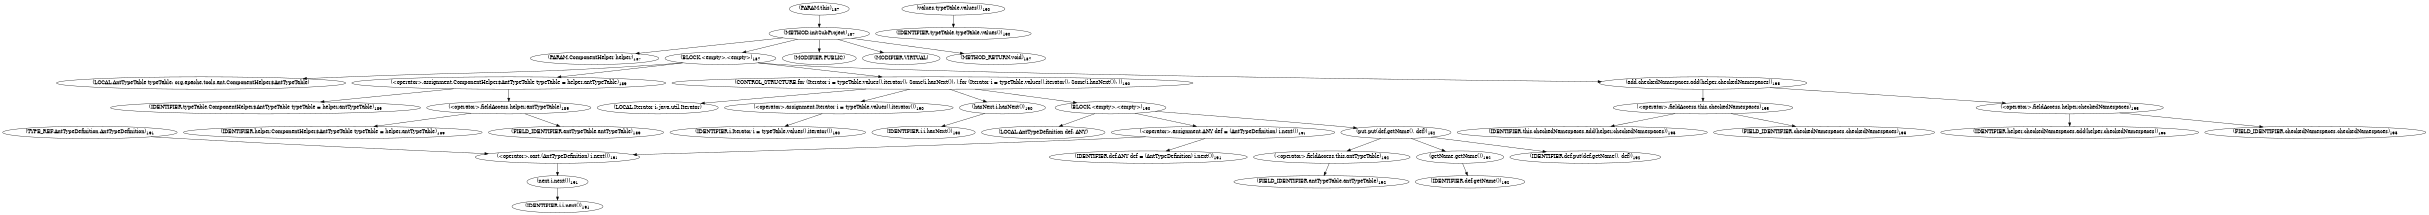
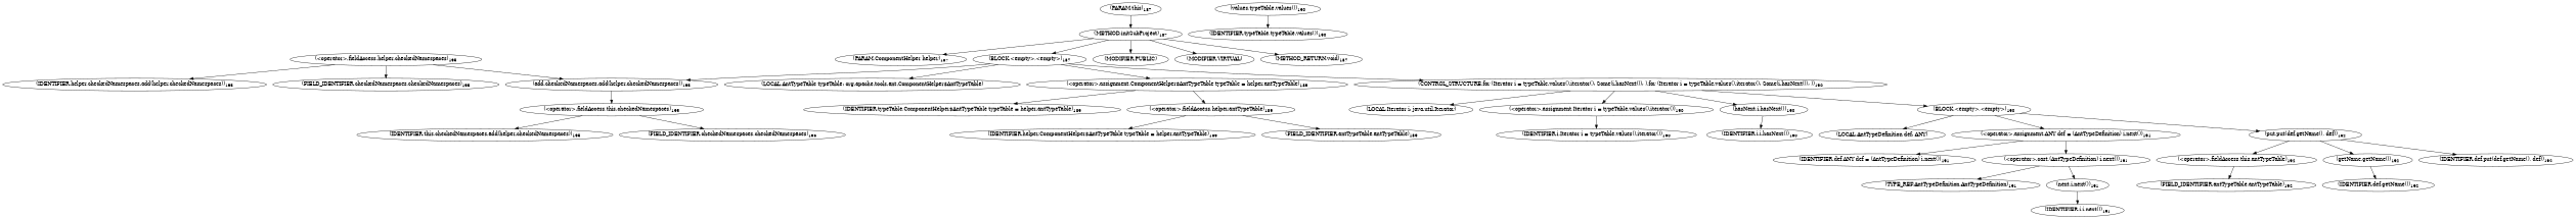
  digraph {
    n1 [label=<(METHOD,initSubProject)<SUB>187</SUB>>]
    n2 [label=<(PARAM,ComponentHelper helper)<SUB>187</SUB>>]
    n3 [label=<(BLOCK,&lt;empty&gt;,&lt;empty&gt;)<SUB>187</SUB>>]
    n4 [label=<(MODIFIER,PUBLIC)>]
    n5 [label=<(MODIFIER,VIRTUAL)>]
    n6 [label=<(METHOD_RETURN,void)<SUB>187</SUB>>]
    n7 [label=<(PARAM,this)<SUB>187</SUB>>]
    n8 [label=<(LOCAL,AntTypeTable typeTable: org.apache.tools.ant.ComponentHelper$AntTypeTable)>]
    n9 [label=<(&lt;operator&gt;.assignment,ComponentHelper$AntTypeTable typeTable = helper.antTypeTable)<SUB>189</SUB>>]
    n10 [label=<(CONTROL_STRUCTURE,for (Iterator i = typeTable.values().iterator(); Some(i.hasNext()); ),for (Iterator i = typeTable.values().iterator(); Some(i.hasNext()); ))<SUB>190</SUB>>]
    n11 [label=<(add,checkedNamespaces.add(helper.checkedNamespaces))<SUB>195</SUB>>]
    n12 [label=<(IDENTIFIER,typeTable,ComponentHelper$AntTypeTable typeTable = helper.antTypeTable)<SUB>189</SUB>>]
    n13 [label=<(&lt;operator&gt;.fieldAccess,helper.antTypeTable)<SUB>189</SUB>>]
    n14 [label=<(LOCAL,Iterator i: java.util.Iterator)>]
    n15 [label=<(&lt;operator&gt;.assignment,Iterator i = typeTable.values().iterator())<SUB>190</SUB>>]
    n16 [label=<(hasNext,i.hasNext())<SUB>190</SUB>>]
    n17 [label=<(BLOCK,&lt;empty&gt;,&lt;empty&gt;)<SUB>190</SUB>>]
    n18 [label=<(&lt;operator&gt;.fieldAccess,this.checkedNamespaces)<SUB>195</SUB>>]
    n19 [label=<(&lt;operator&gt;.fieldAccess,helper.checkedNamespaces)<SUB>195</SUB>>]
    n20 [label=<(IDENTIFIER,helper,ComponentHelper$AntTypeTable typeTable = helper.antTypeTable)<SUB>189</SUB>>]
    n21 [label=<(FIELD_IDENTIFIER,antTypeTable,antTypeTable)<SUB>189</SUB>>]
    n22 [label=<(IDENTIFIER,i,Iterator i = typeTable.values().iterator())<SUB>190</SUB>>]
    n23 [label=<(IDENTIFIER,i,i.hasNext())<SUB>190</SUB>>]
    n24 [label=<(LOCAL,AntTypeDefinition def: ANY)>]
    n25 [label=<(&lt;operator&gt;.assignment,ANY def = (AntTypeDefinition) i.next())<SUB>191</SUB>>]
    n26 [label=<(put,put(def.getName(), def))<SUB>152</SUB>>]
    n27 [label=<(values,typeTable.values())<SUB>190</SUB>>]
    n28 [label=<(IDENTIFIER,typeTable,typeTable.values())<SUB>190</SUB>>]
    n29 [label=<(IDENTIFIER,def,ANY def = (AntTypeDefinition) i.next())<SUB>191</SUB>>]
    n30 [label=<(&lt;operator&gt;.cast,(AntTypeDefinition) i.next())<SUB>191</SUB>>]
    n31 [label=<(&lt;operator&gt;.fieldAccess,this.antTypeTable)<SUB>192</SUB>>]
    n32 [label=<(getName,getName())<SUB>192</SUB>>]
    n33 [label=<(IDENTIFIER,def,put(def.getName(), def))<SUB>192</SUB>>]
    n34 [label=<(TYPE_REF,AntTypeDefinition,AntTypeDefinition)<SUB>191</SUB>>]
    n35 [label=<(next,i.next())<SUB>191</SUB>>]
    n36 [label=<(IDENTIFIER,i,i.next())<SUB>191</SUB>>]
    n37 [label=<(FIELD_IDENTIFIER,antTypeTable,antTypeTable)<SUB>192</SUB>>]
    n38 [label=<(IDENTIFIER,def,getName())<SUB>192</SUB>>]
    n39 [label=<(IDENTIFIER,this,checkedNamespaces.add(helper.checkedNamespaces))<SUB>195</SUB>>]
    n40 [label=<(FIELD_IDENTIFIER,checkedNamespaces,checkedNamespaces)<SUB>195</SUB>>]
    n41 [label=<(IDENTIFIER,helper,checkedNamespaces.add(helper.checkedNamespaces))<SUB>195</SUB>>]
    n42 [label=<(FIELD_IDENTIFIER,checkedNamespaces,checkedNamespaces)<SUB>195</SUB>>]
    n1 -> n2
    n1 -> n3
    n1 -> n4
    n1 -> n5
    n1 -> n6
    n3 -> n8
    n3 -> n9
    n3 -> n10
    n3 -> n11
    n7 -> n1
    n9 -> n12
    n9 -> n13
    n10 -> n14
    n10 -> n15
    n10 -> n16
    n10 -> n17
    n11 -> n18
-   n11 -> n19
+   n19 -> n11
    n13 -> n20
    n13 -> n21
    n15 -> n22
    n16 -> n23
    n17 -> n24
    n17 -> n25
    n17 -> n26
    n18 -> n39
    n18 -> n40
    n19 -> n41
    n19 -> n42
    n25 -> n29
    n25 -> n30
    n26 -> n31
    n26 -> n32
    n26 -> n33
    n27 -> n28
-   n34 -> n30
+   n30 -> n34
    n30 -> n35
    n31 -> n37
    n32 -> n38
    n35 -> n36
  }
